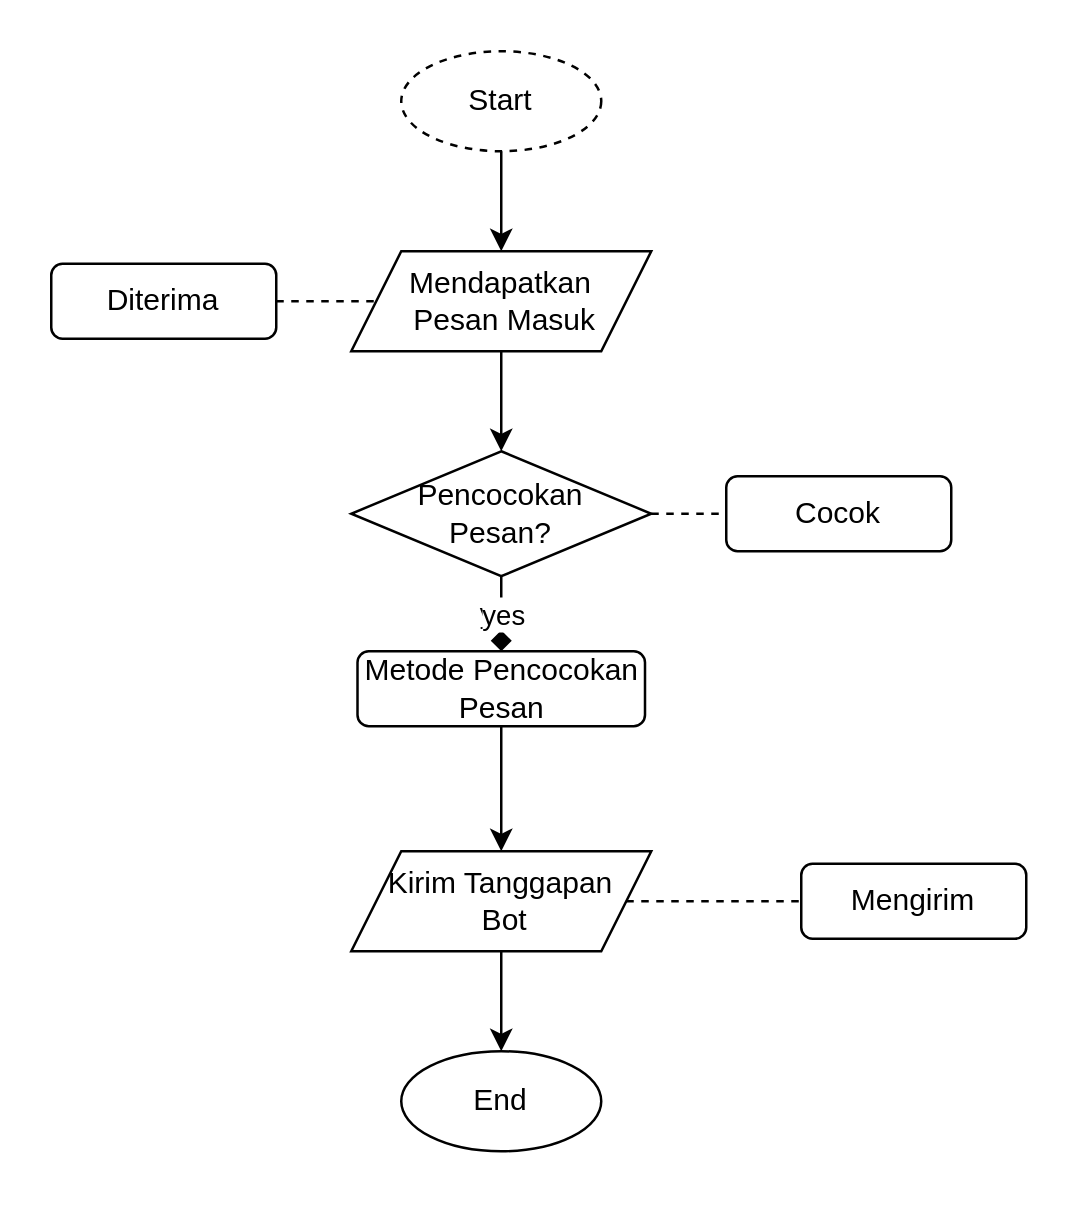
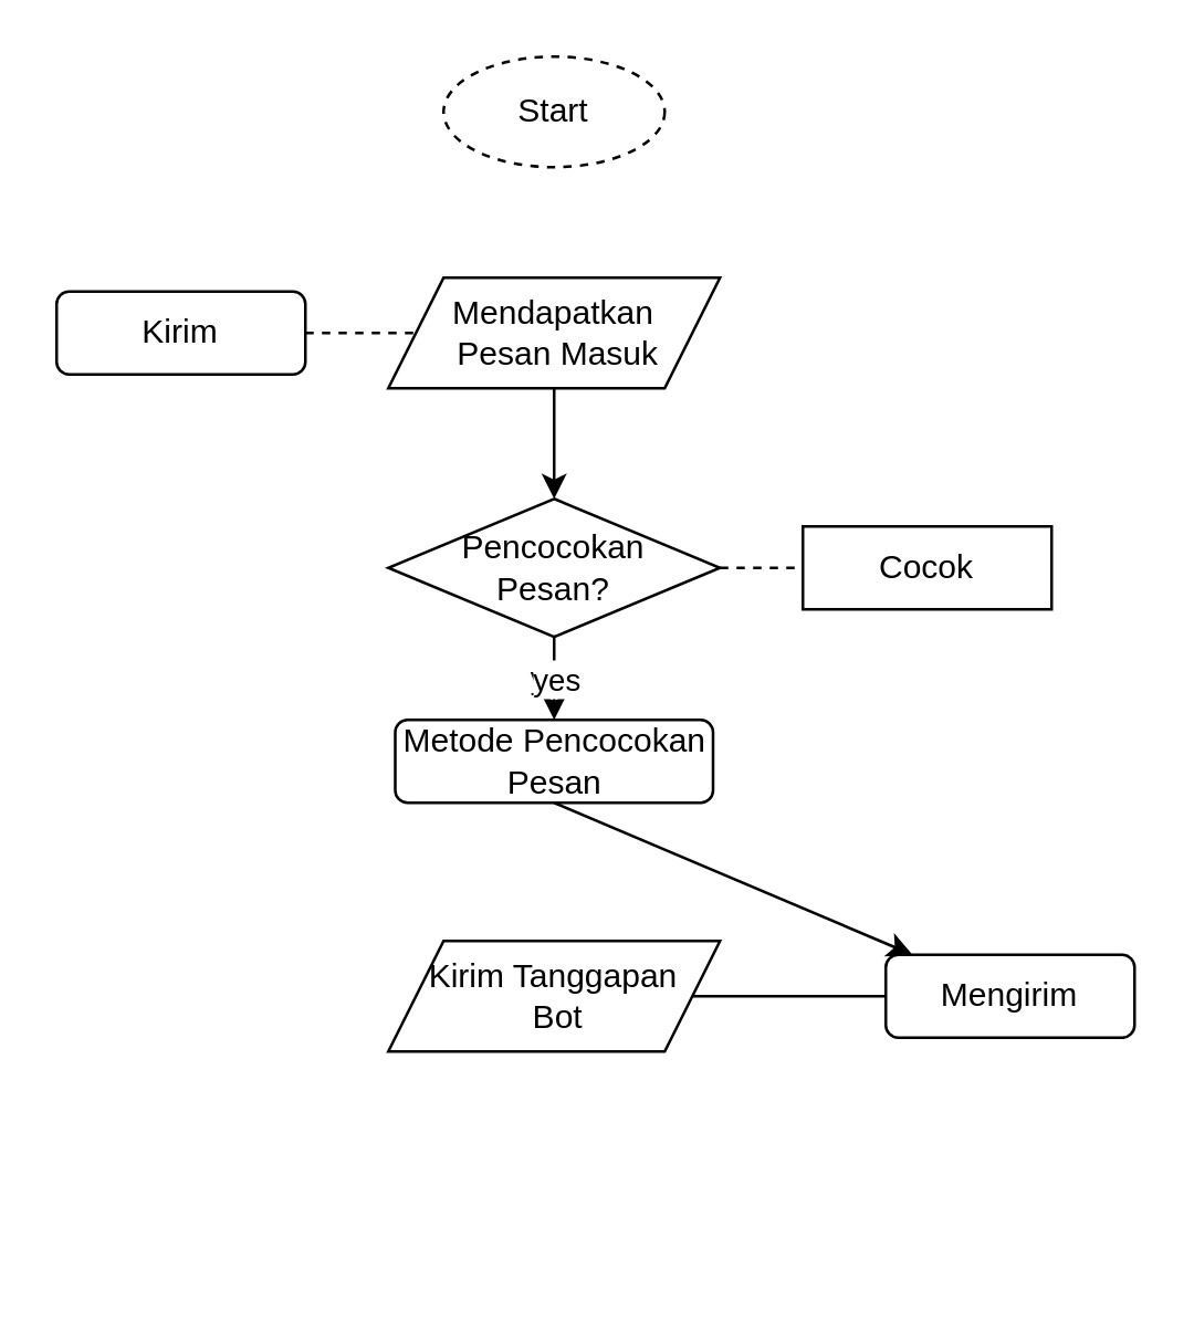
  <mxCell id="0" />
  <mxCell id="1" parent="0" />
  <mxCell id="2" value="Start" style="ellipse;whiteSpace=wrap;html=1;dashed=1;" parent="1" vertex="1"><mxGeometry x="160" y="20" width="80" height="40" as="geometry" /></mxCell>
- <mxCell id="3" value="End" style="ellipse;whiteSpace=wrap;html=1;" parent="1" vertex="1"><mxGeometry x="160" y="420" width="80" height="40" as="geometry" /></mxCell>
  <mxCell id="4" style="edgeStyle=orthogonalEdgeStyle;rounded=0;orthogonalLoop=1;jettySize=auto;html=1;exitX=0.5;exitY=1;exitDx=0;exitDy=0;entryX=0.5;entryY=0;entryDx=0;entryDy=0;" parent="1" source="5" target="6" edge="1"><mxGeometry relative="1" as="geometry" /></mxCell>
  <mxCell id="5" value="Mendapatkan&lt;br&gt;&amp;nbsp;Pesan Masuk" style="shape=parallelogram;perimeter=parallelogramPerimeter;whiteSpace=wrap;html=1;fixedSize=1;" parent="1" vertex="1"><mxGeometry x="140" y="100" width="120" height="40" as="geometry" /></mxCell>
  <mxCell id="6" value="Pencocokan&lt;br&gt;Pesan?" style="rhombus;whiteSpace=wrap;html=1;" parent="1" vertex="1"><mxGeometry x="140" y="180" width="120" height="50" as="geometry" /></mxCell>
- <mxCell id="7" value="Diterima" style="rounded=1;whiteSpace=wrap;html=1;" parent="1" vertex="1"><mxGeometry x="20" y="105" width="90" height="30" as="geometry" /></mxCell>
- <mxCell id="8" value="Cocok" style="rounded=1;whiteSpace=wrap;html=1;" parent="1" vertex="1"><mxGeometry x="290" y="190" width="90" height="30" as="geometry" /></mxCell>
+ <mxCell id="7" value="Kirim" style="rounded=1;whiteSpace=wrap;html=1;" parent="1" vertex="1"><mxGeometry x="20" y="105" width="90" height="30" as="geometry" /></mxCell>
+ <mxCell id="8" value="Cocok" style="whiteSpace=wrap;html=1;rounded=0;" parent="1" vertex="1"><mxGeometry x="290" y="190" width="90" height="30" as="geometry" /></mxCell>
  <mxCell id="9" value="Metode Pencocokan Pesan" style="rounded=1;whiteSpace=wrap;html=1;" parent="1" vertex="1"><mxGeometry x="142.5" y="260" width="115" height="30" as="geometry" /></mxCell>
  <mxCell id="10" value="Kirim Tanggapan&lt;br&gt;&amp;nbsp;Bot" style="shape=parallelogram;perimeter=parallelogramPerimeter;whiteSpace=wrap;html=1;fixedSize=1;" parent="1" vertex="1"><mxGeometry x="140" y="340" width="120" height="40" as="geometry" /></mxCell>
  <mxCell id="11" value="Mengirim" style="rounded=1;whiteSpace=wrap;html=1;" parent="1" vertex="1"><mxGeometry x="320" y="345" width="90" height="30" as="geometry" /></mxCell>
- <mxCell id="12" value="" style="endArrow=classic;html=1;rounded=0;exitX=0.5;exitY=1;exitDx=0;exitDy=0;entryX=0.5;entryY=0;entryDx=0;entryDy=0;" parent="1" source="2" target="5" edge="1"><mxGeometry width="50" height="50" relative="1" as="geometry"><mxPoint x="440" y="250" as="sourcePoint" /><mxPoint x="490" y="200" as="targetPoint" /></mxGeometry></mxCell>
- <mxCell id="13" value="" style="endArrow=classic;html=1;rounded=0;exitX=0.5;exitY=1;exitDx=0;exitDy=0;" parent="1" source="9" target="10" edge="1"><mxGeometry width="50" height="50" relative="1" as="geometry"><mxPoint x="440" y="190" as="sourcePoint" /><mxPoint x="490" y="140" as="targetPoint" /></mxGeometry></mxCell>
- <mxCell id="14" value="" style="endArrow=classic;html=1;rounded=0;exitX=0.5;exitY=1;exitDx=0;exitDy=0;entryX=0.5;entryY=0;entryDx=0;entryDy=0;" parent="1" source="10" target="3" edge="1"><mxGeometry width="50" height="50" relative="1" as="geometry"><mxPoint x="440" y="190" as="sourcePoint" /><mxPoint x="490" y="140" as="targetPoint" /></mxGeometry></mxCell>
- <mxCell id="15" value="yes" style="endArrow=diamond;html=1;rounded=0;exitX=0.5;exitY=1;exitDx=0;exitDy=0;entryX=0.5;entryY=0;entryDx=0;entryDy=0;" parent="1" source="6" target="9" edge="1"><mxGeometry relative="1" as="geometry"><mxPoint x="410" y="170" as="sourcePoint" /><mxPoint x="510" y="170" as="targetPoint" /></mxGeometry></mxCell>
+ <mxCell id="13" value="" style="endArrow=classic;html=1;rounded=0;exitX=0.5;exitY=1;exitDx=0;exitDy=0;" parent="1" source="9" target="11" edge="1"><mxGeometry width="50" height="50" relative="1" as="geometry"><mxPoint x="440" y="190" as="sourcePoint" /><mxPoint x="490" y="140" as="targetPoint" /></mxGeometry></mxCell>
+ <mxCell id="15" value="yes" style="endArrow=classic;html=1;rounded=0;exitX=0.5;exitY=1;exitDx=0;exitDy=0;entryX=0.5;entryY=0;entryDx=0;entryDy=0;" parent="1" source="6" target="9" edge="1"><mxGeometry relative="1" as="geometry"><mxPoint x="410" y="170" as="sourcePoint" /><mxPoint x="510" y="170" as="targetPoint" /></mxGeometry></mxCell>
  <mxCell id="16" value="yes" style="edgeLabel;resizable=0;html=1;align=center;verticalAlign=middle;" parent="15" connectable="0" vertex="1"><mxGeometry relative="1" as="geometry" /></mxCell>
  <mxCell id="17" value="" style="endArrow=none;dashed=1;html=1;rounded=0;exitX=1;exitY=0.5;exitDx=0;exitDy=0;entryX=0;entryY=0.5;entryDx=0;entryDy=0;" parent="1" source="7" target="5" edge="1"><mxGeometry width="50" height="50" relative="1" as="geometry"><mxPoint x="440" y="250" as="sourcePoint" /><mxPoint x="490" y="200" as="targetPoint" /></mxGeometry></mxCell>
  <mxCell id="18" value="" style="endArrow=none;dashed=1;html=1;rounded=0;exitX=1;exitY=0.5;exitDx=0;exitDy=0;entryX=0;entryY=0.5;entryDx=0;entryDy=0;" parent="1" source="6" target="8" edge="1"><mxGeometry width="50" height="50" relative="1" as="geometry"><mxPoint x="440" y="190" as="sourcePoint" /><mxPoint x="490" y="140" as="targetPoint" /></mxGeometry></mxCell>
- <mxCell id="19" value="" style="endArrow=none;dashed=1;html=1;rounded=0;exitX=1;exitY=0.5;exitDx=0;exitDy=0;entryX=0;entryY=0.5;entryDx=0;entryDy=0;" parent="1" source="10" target="11" edge="1"><mxGeometry width="50" height="50" relative="1" as="geometry"><mxPoint x="440" y="190" as="sourcePoint" /><mxPoint x="490" y="140" as="targetPoint" /></mxGeometry></mxCell>
+ <mxCell id="19" value="" style="endArrow=none;dashed=0;html=1;rounded=0;exitX=1;exitY=0.5;exitDx=0;exitDy=0;entryX=0;entryY=0.5;entryDx=0;entryDy=0;" parent="1" source="10" target="11" edge="1"><mxGeometry width="50" height="50" relative="1" as="geometry"><mxPoint x="440" y="190" as="sourcePoint" /><mxPoint x="490" y="140" as="targetPoint" /></mxGeometry></mxCell>
